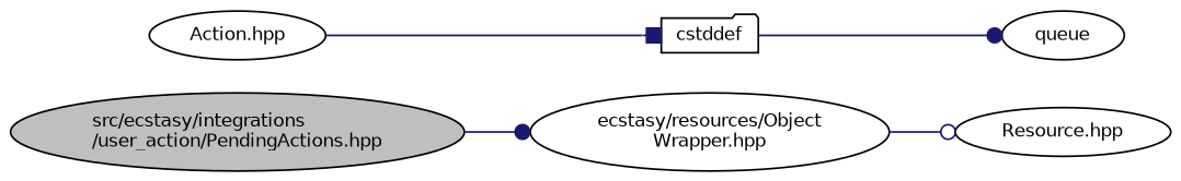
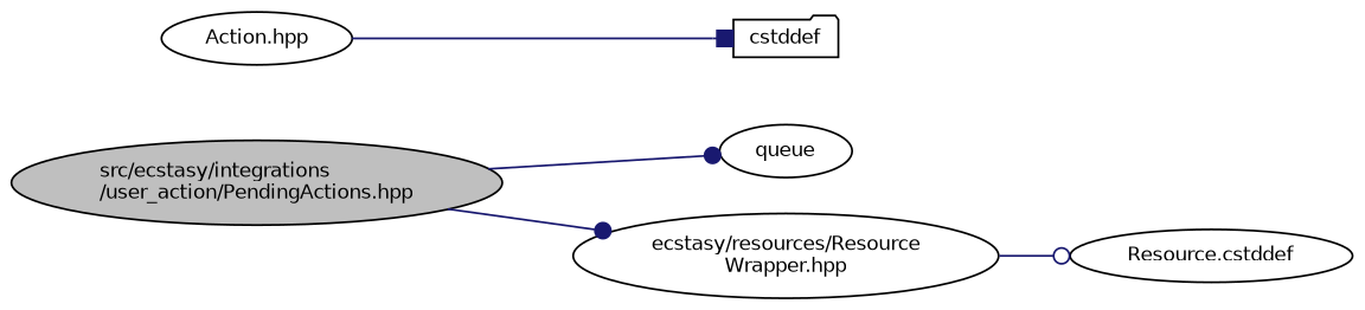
  digraph {
    rankdir=LR
    node [color=black fillcolor=white fontname=Helvetica fontsize=10 shape=ellipse style=filled]
    edge [arrowhead=dot color=midnightblue fontname=Helvetica fontsize=10 labelfontname=Helvetica labelfontsize=10 style=solid]
    n1 [fillcolor=grey75 fontcolor=black height=0.2 label="src/ecstasy/integrations\l/user_action/PendingActions.hpp" width=0.4]
    n2 [height=0.2 label=queue width=0.4]
-   n3 [height=0.2 label="ecstasy/resources/Object\lWrapper.hpp" width=0.4]
+   n3 [height=0.2 label="ecstasy/resources/Resource\lWrapper.hpp" width=0.4]
    n4 [height=0.2 label="Action.hpp" width=0.4]
    n5 [height=0.2 label=cstddef shape=folder width=0.4]
-   n6 [height=0.2 label="Resource.hpp" width=0.4]
-   n5 -> n2
+   n6 [height=0.2 label="Resource.cstddef" width=0.4]
+   n1 -> n2
    n1 -> n3
    n3 -> n6 [arrowhead=odot]
    n4 -> n5 [arrowhead=box]
  }
